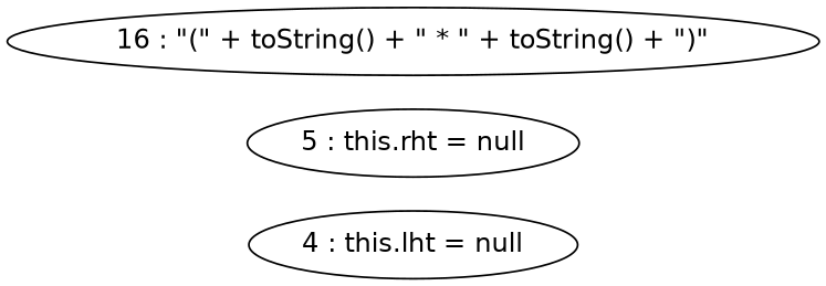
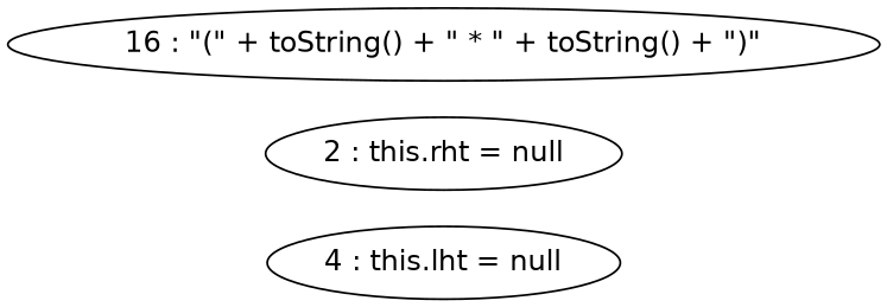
  digraph {
    rankdir=LR
    fontname="DejaVu Sans"
    node [fontname="DejaVu Sans"]
    "4 : this.lht = null"
-   "5 : this.rht = null"
+   "5 : this.rht = null" [label="2 : this.rht = null"]
    "16 : \"(\" + toString() + \" * \" + toString() + \")\""
  }
